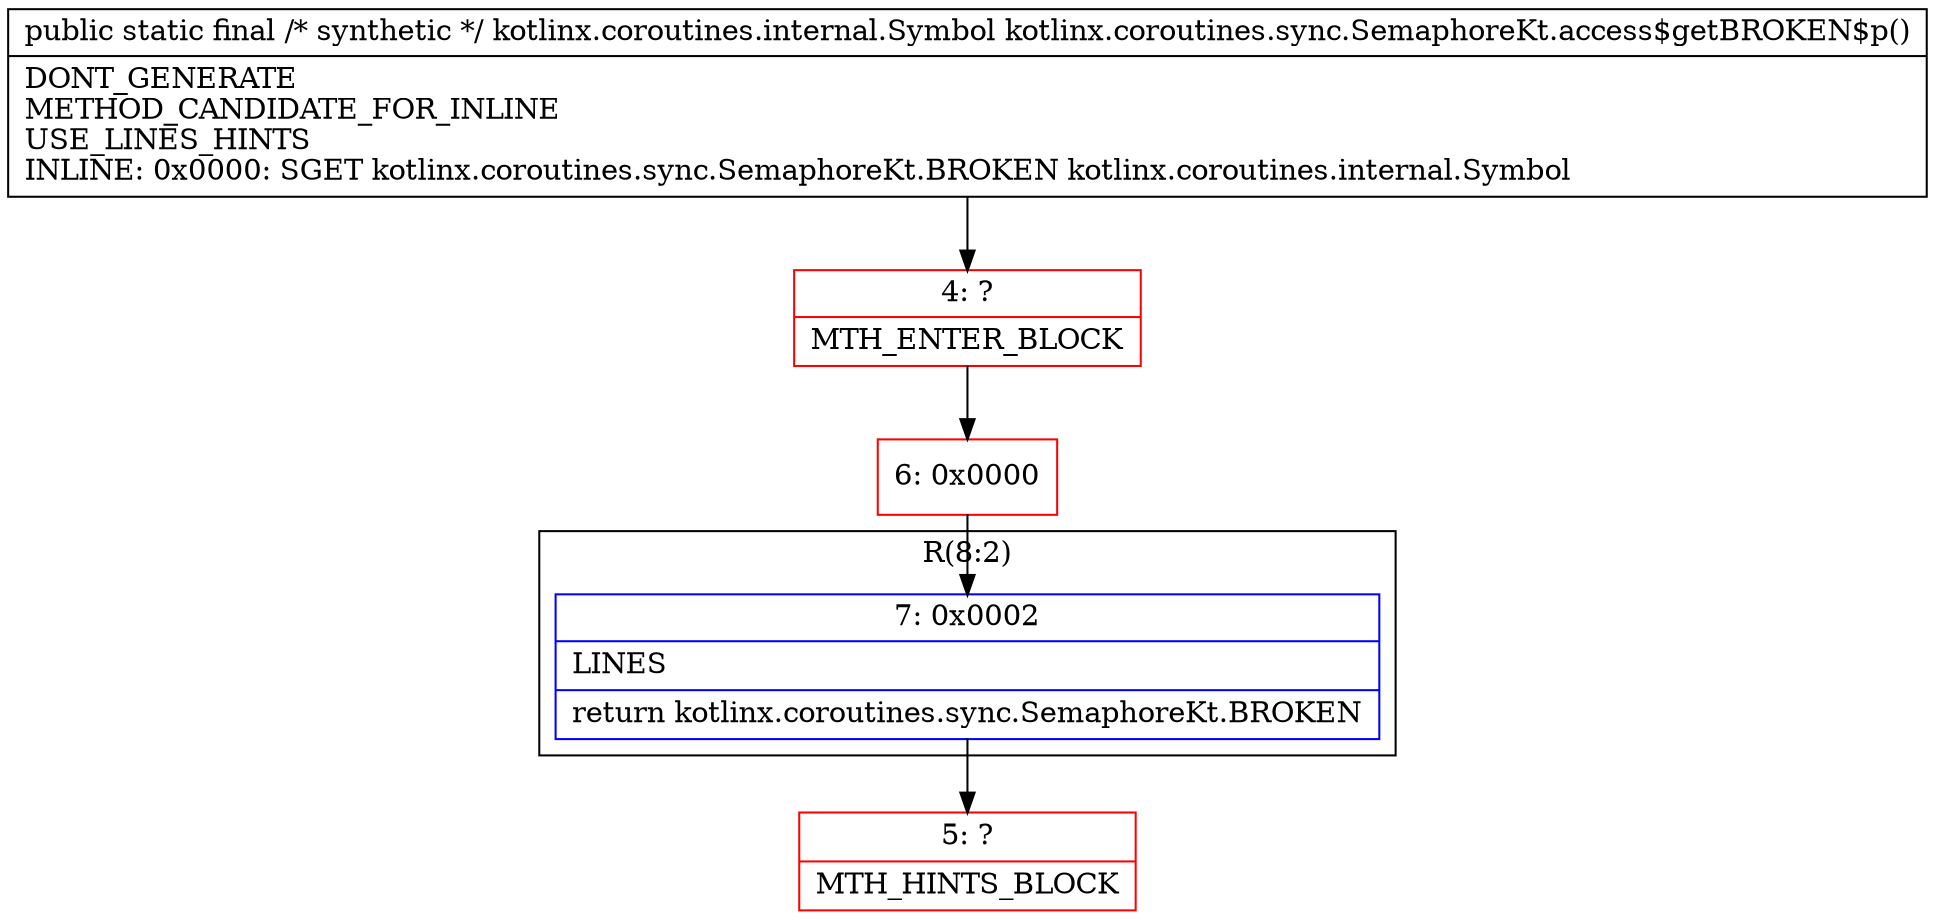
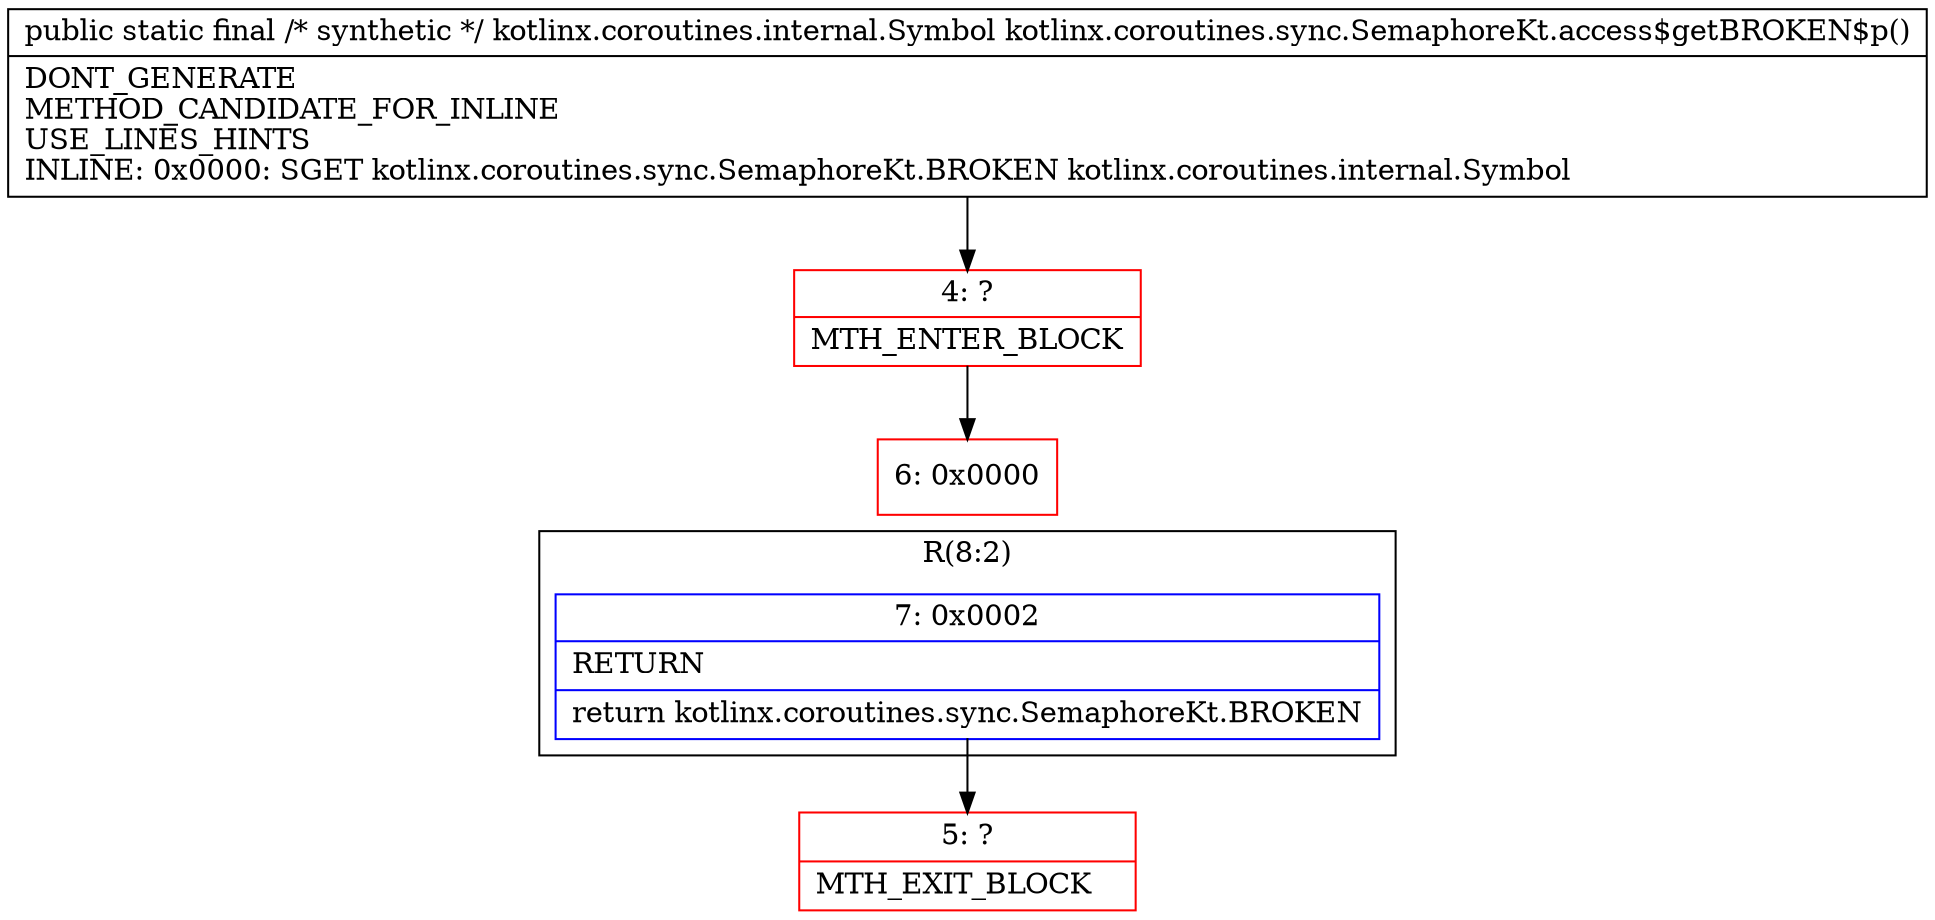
  digraph {
    node [color=red shape=record]
-   n1 [color=blue label="{7\:\ 0x0002|LINES\l|return kotlinx.coroutines.sync.SemaphoreKt.BROKEN\l}"]
-   n2 [label="{5\:\ ?|MTH_HINTS_BLOCK\l}"]
+   n1 [color=blue label="{7\:\ 0x0002|RETURN\l|return kotlinx.coroutines.sync.SemaphoreKt.BROKEN\l}"]
+   n2 [label="{5\:\ ?|MTH_EXIT_BLOCK\l}"]
    n3 [label="{4\:\ ?|MTH_ENTER_BLOCK\l}"]
    n4 [label="{6\:\ 0x0000}"]
    n5 [label="{public static final \/* synthetic *\/ kotlinx.coroutines.internal.Symbol kotlinx.coroutines.sync.SemaphoreKt.access$getBROKEN$p()  | DONT_GENERATE\lMETHOD_CANDIDATE_FOR_INLINE\lUSE_LINES_HINTS\lINLINE: 0x0000: SGET   kotlinx.coroutines.sync.SemaphoreKt.BROKEN kotlinx.coroutines.internal.Symbol\l}" color=""]
    subgraph cluster_1 {
      label="R(8:2)"
      n1
    }
    n1 -> n2
    n3 -> n4
-   n4 -> n1
    n5 -> n3
  }
